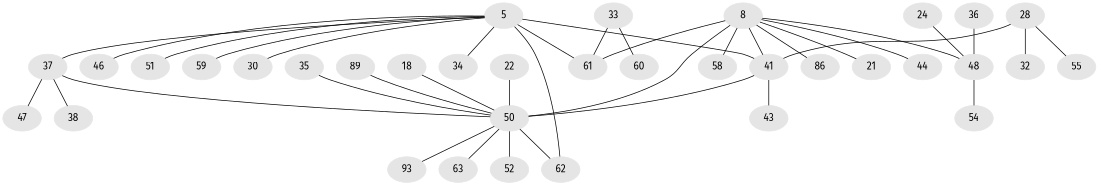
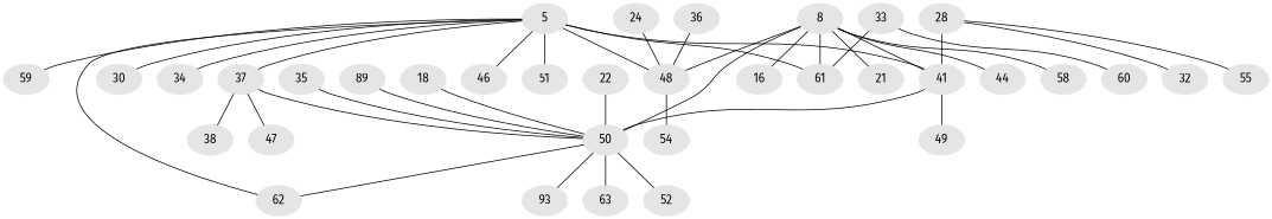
  graph {
    fontname="Fira Sans"
    node [color=gray90 fontname="Fira Sans" style=filled]
    edge [fontname="Fira Sans"]
    5 [super="+4+3"]
    30 [super="+29"]
    34
    37 [super="+14"]
    41 [super="+31+2+11"]
    46
    48 [super="+6"]
    51
    59
    61 [super="+20"]
    62 [super="+42"]
    50 [super="+15+25+9+12"]
    38
    47
-   43
+   43 [label=49]
    54
    8
-   16 [label=86]
+   16
    21
    44
    58 [super="+49"]
    52
    n23 [label=93]
    63 [super="+26"]
    18
    24
    n27 [label=22]
    28 [super="+19"]
    32
    55
    33
    60
    35
    36
    n35 [label=89 super="+22"]
    5 -- 30
    5 -- 34
    5 -- 37
    5 -- 41 [weight=4]
    5 -- 46
+   5 -- 48 [weight=2]
    5 -- 51
    5 -- 59
    5 -- 61
    5 -- 62
    37 -- 50 [weight=2]
    37 -- 38
    37 -- 47
    41 -- 50 [weight=4]
    41 -- 43
    48 -- 54
    50 -- 62
    50 -- 52
    50 -- n23
    50 -- 63
    8 -- 41
    8 -- 48
    8 -- 61 [weight=2]
    8 -- 50 [weight=2]
    8 -- 16
    8 -- 21
    8 -- 44
    8 -- 58
    18 -- 50
    24 -- 48
    n27 -- 50
    28 -- 41 [weight=3]
    28 -- 32
    28 -- 55
    33 -- 61
    33 -- 60
    35 -- 50
    36 -- 48
    n35 -- 50
  }
